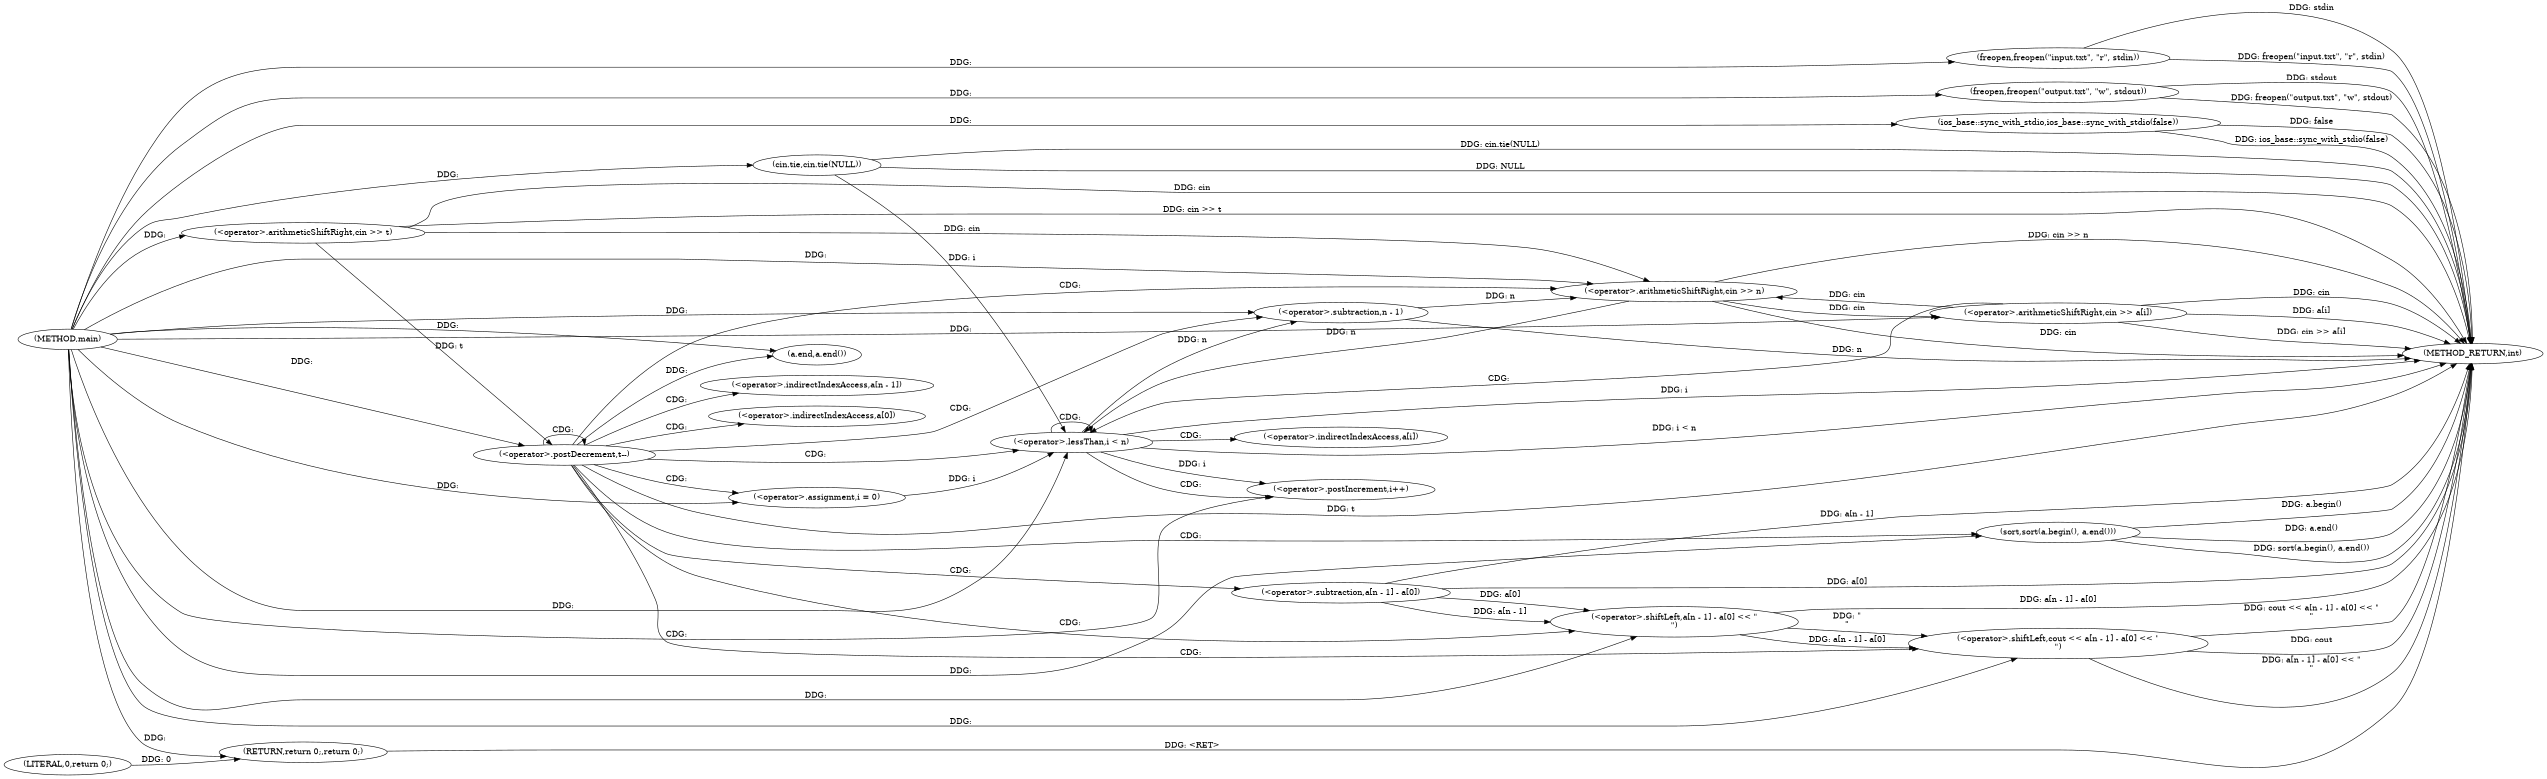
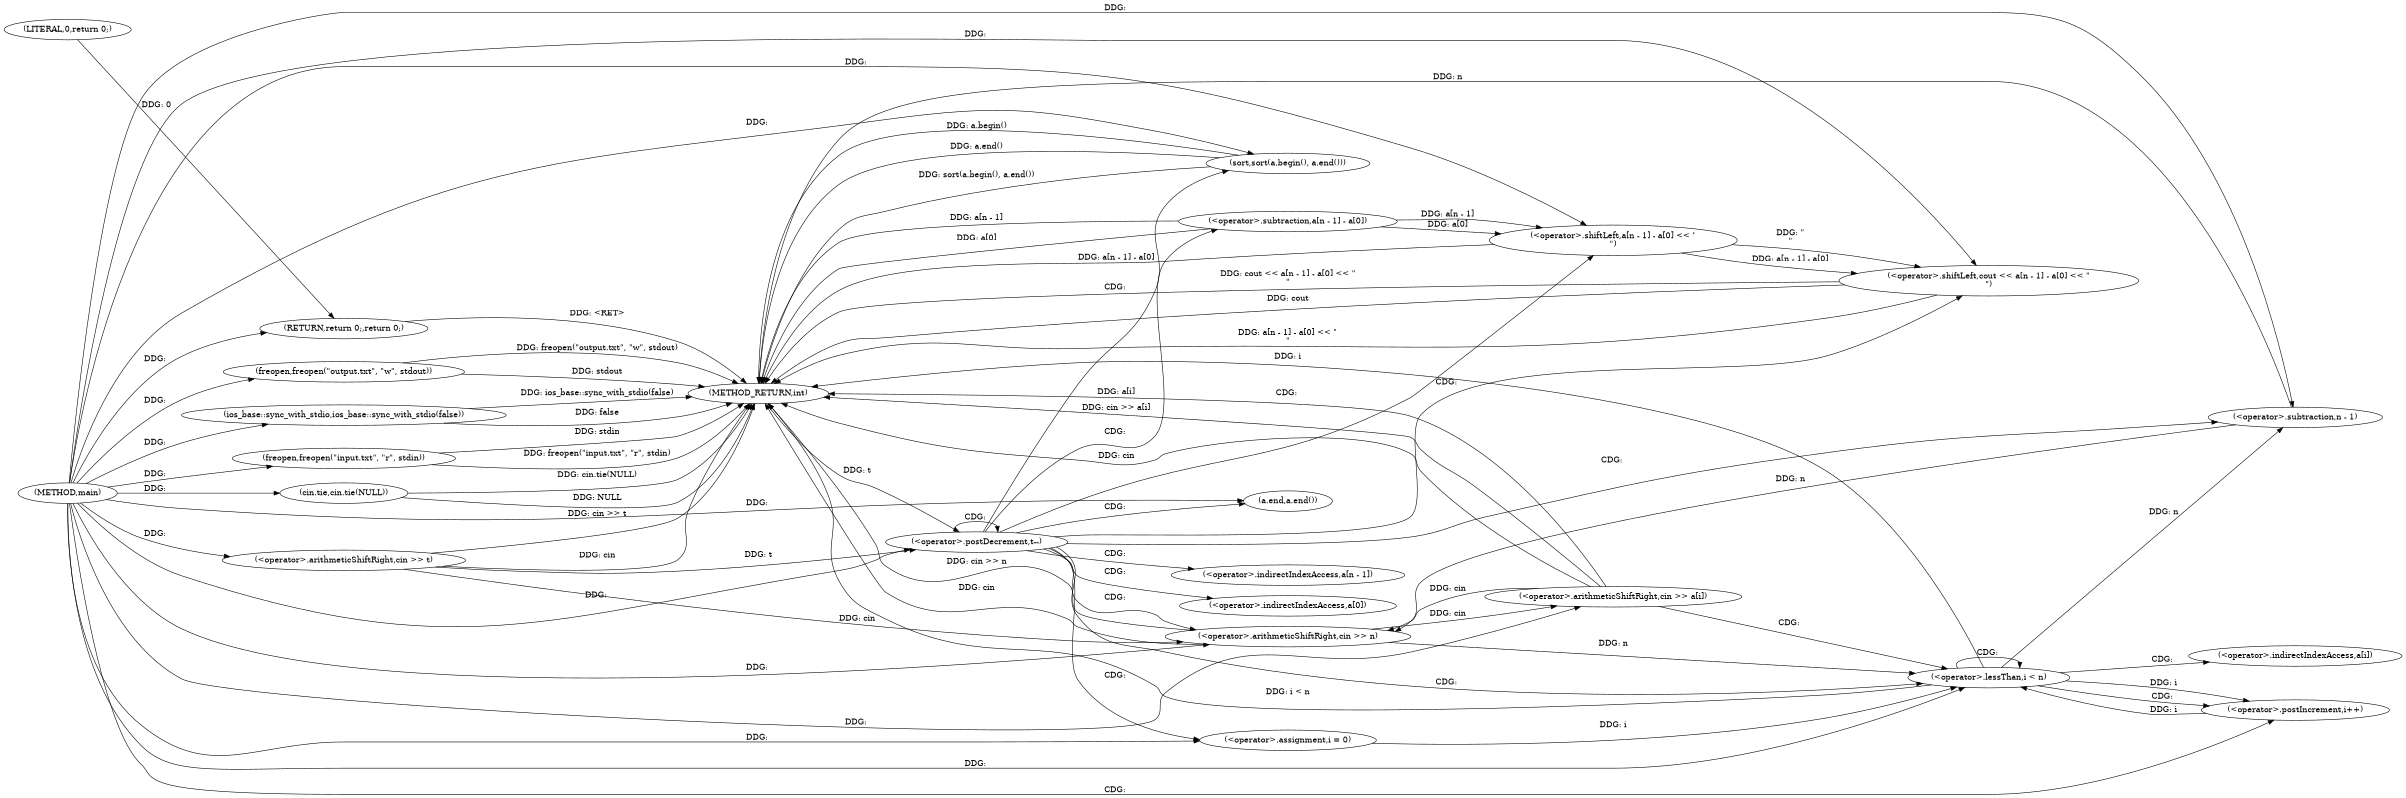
  digraph {
    rankdir=LR
    n1 [label="(METHOD,main)"]
    n2 [label="(freopen,freopen(\"input.txt\", \"r\", stdin))"]
    n3 [label="(freopen,freopen(\"output.txt\", \"w\", stdout))"]
    n4 [label="(ios_base::sync_with_stdio,ios_base::sync_with_stdio(false))"]
    n5 [label="(cin.tie,cin.tie(NULL))"]
    n6 [label="(<operator>.arithmeticShiftRight,cin >> t)"]
    n7 [label="(RETURN,return 0;,return 0;)"]
    n8 [label="(<operator>.postDecrement,t--)"]
    n9 [label="(<operator>.arithmeticShiftRight,cin >> n)"]
    n10 [label="(sort,sort(a.begin(), a.end()))"]
    n11 [label="(<operator>.shiftLeft,cout << a[n - 1] - a[0] << \"\n\")"]
    n12 [label="(<operator>.assignment,i = 0)"]
    n13 [label="(<operator>.lessThan,i < n)"]
    n14 [label="(<operator>.postIncrement,i++)"]
    n15 [label="(<operator>.arithmeticShiftRight,cin >> a[i])"]
    n16 [label="(<operator>.shiftLeft,a[n - 1] - a[0] << \"\n\")"]
    n17 [label="(<operator>.subtraction,n - 1)"]
    n18 [label="(a.end,a.end())"]
    n19 [label="(METHOD_RETURN,int)"]
    n20 [label="(<operator>.subtraction,a[n - 1] - a[0])"]
    n21 [label="(<operator>.indirectIndexAccess,a[n - 1])"]
    n22 [label="(<operator>.indirectIndexAccess,a[0])"]
    n23 [label="(LITERAL,0,return 0;)"]
    n24 [label="(<operator>.indirectIndexAccess,a[i])"]
    n1 -> n2 [label="DDG: "]
    n1 -> n3 [label="DDG: "]
    n1 -> n4 [label="DDG: "]
    n1 -> n5 [label="DDG: "]
    n1 -> n6 [label="DDG: "]
    n1 -> n7 [label="DDG: "]
    n1 -> n8 [label="DDG: "]
    n1 -> n9 [label="DDG: "]
    n1 -> n10 [label="DDG: "]
    n1 -> n11 [label="DDG: "]
    n1 -> n12 [label="DDG: "]
    n1 -> n13 [label="DDG: "]
    n1 -> n14 [label="CDG: "]
    n1 -> n15 [label="DDG: "]
    n1 -> n16 [label="DDG: "]
    n1 -> n17 [label="DDG: "]
    n1 -> n18 [label="DDG: "]
    n2 -> n19 [label="DDG: freopen(\"input.txt\", \"r\", stdin)"]
    n2 -> n19 [label="DDG: stdin"]
    n3 -> n19 [label="DDG: freopen(\"output.txt\", \"w\", stdout)"]
    n3 -> n19 [label="DDG: stdout"]
    n4 -> n19 [label="DDG: ios_base::sync_with_stdio(false)"]
    n4 -> n19 [label="DDG: false"]
    n5 -> n19 [label="DDG: cin.tie(NULL)"]
    n5 -> n19 [label="DDG: NULL"]
    n6 -> n8 [label="DDG: t"]
    n6 -> n9 [label="DDG: cin"]
    n6 -> n19 [label="DDG: cin"]
    n6 -> n19 [label="DDG: cin >> t"]
    n7 -> n19 [label="DDG: <RET>"]
    n8 -> n8 [label="CDG: "]
    n8 -> n9 [label="CDG: "]
    n8 -> n10 [label="CDG: "]
    n8 -> n11 [label="CDG: "]
    n8 -> n12 [label="CDG: "]
    n8 -> n13 [label="CDG: "]
    n8 -> n16 [label="CDG: "]
    n8 -> n17 [label="CDG: "]
-   n8 -> n18 [label="DDG: "]
-   n8 -> n19 [label="DDG: t"]
+   n8 -> n18 [label="CDG: "]
+   n19 -> n8 [label="DDG: t"]
    n8 -> n20 [label="CDG: "]
    n8 -> n21 [label="CDG: "]
    n8 -> n22 [label="CDG: "]
    n9 -> n13 [label="DDG: n"]
    n9 -> n15 [label="DDG: cin"]
    n9 -> n19 [label="DDG: cin"]
    n9 -> n19 [label="DDG: cin >> n"]
    n10 -> n19 [label="DDG: a.begin()"]
    n10 -> n19 [label="DDG: a.end()"]
    n10 -> n19 [label="DDG: sort(a.begin(), a.end())"]
    n11 -> n19 [label="DDG: a[n - 1] - a[0] << \"\n\""]
    n11 -> n19 [label="DDG: cout << a[n - 1] - a[0] << \"\n\""]
    n11 -> n19 [label="DDG: cout"]
    n12 -> n13 [label="DDG: i"]
    n13 -> n13 [label="CDG: "]
    n13 -> n14 [label="DDG: i"]
    n13 -> n14 [label="CDG: "]
    n13 -> n17 [label="DDG: n"]
    n13 -> n19 [label="DDG: i"]
    n13 -> n19 [label="DDG: i < n"]
    n13 -> n24 [label="CDG: "]
-   n5 -> n13 [label="DDG: i"]
+   n14 -> n13 [label="DDG: i"]
    n15 -> n9 [label="DDG: cin"]
    n15 -> n13 [label="CDG: "]
    n15 -> n19 [label="DDG: cin"]
    n15 -> n19 [label="DDG: a[i]"]
    n15 -> n19 [label="DDG: cin >> a[i]"]
    n16 -> n11 [label="DDG: \"\n\""]
    n16 -> n11 [label="DDG: a[n - 1] - a[0]"]
    n16 -> n19 [label="DDG: a[n - 1] - a[0]"]
    n17 -> n9 [label="DDG: n"]
    n17 -> n19 [label="DDG: n"]
    n20 -> n16 [label="DDG: a[0]"]
    n20 -> n16 [label="DDG: a[n - 1]"]
    n20 -> n19 [label="DDG: a[n - 1]"]
    n20 -> n19 [label="DDG: a[0]"]
    n23 -> n7 [label="DDG: 0"]
  }
